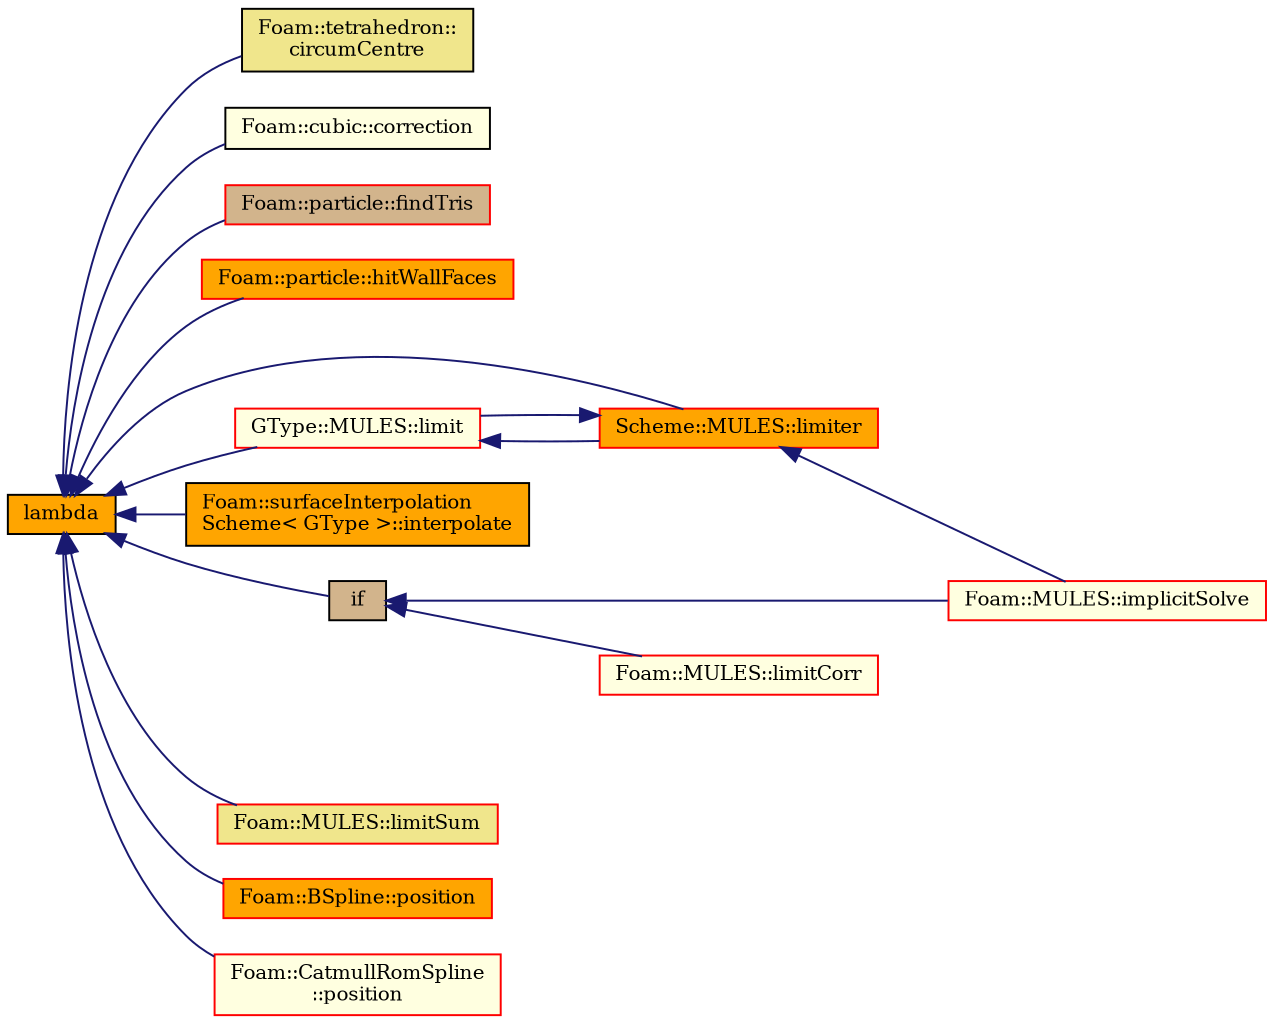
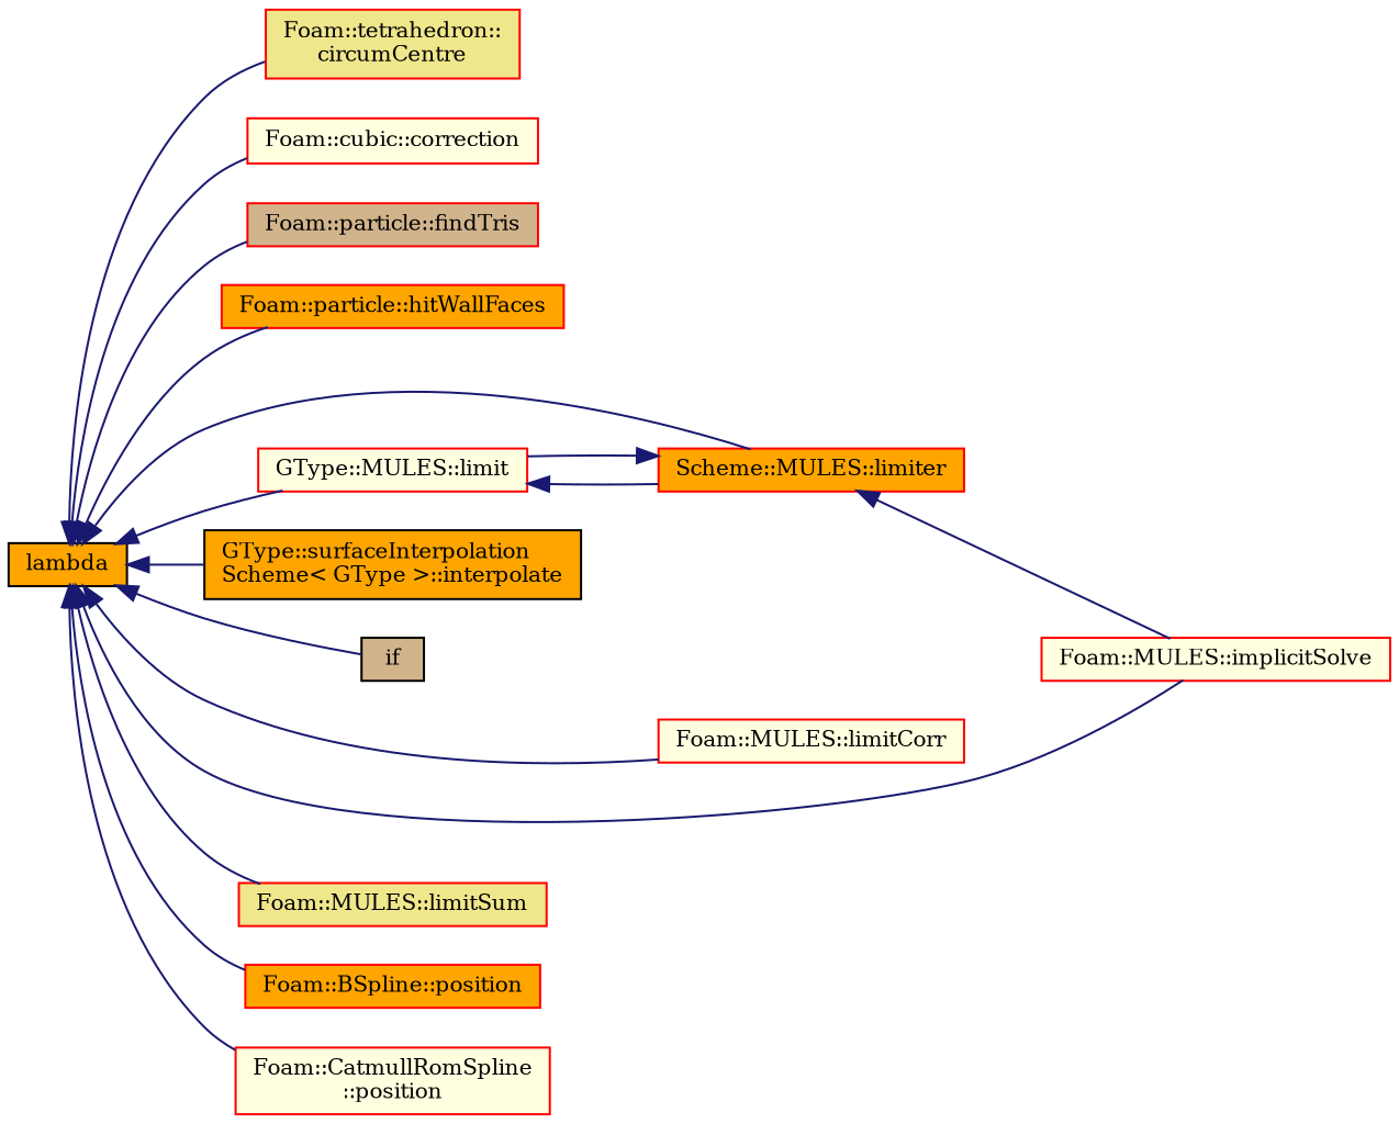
  digraph {
    fontname="DejaVu Serif"
    rankdir=LR
    node [color=red fillcolor=orange fontname="DejaVu Serif" fontsize=10 shape=record style=filled]
    edge [color=midnightblue dir=back fontname="DejaVu Serif" fontsize=10 labelfontname=Helvetica labelfontsize=10 style=solid]
    n1 [color=black fontcolor=black height=0.2 label=lambda width=0.4]
-   n2 [color=black fillcolor=khaki height=0.2 label="Foam::tetrahedron::\lcircumCentre" width=0.4]
-   n3 [color=black fillcolor=lightyellow height=0.2 label="Foam::cubic::correction" width=0.4]
+   n2 [fillcolor=khaki height=0.2 label="Foam::tetrahedron::\lcircumCentre" width=0.4]
+   n3 [fillcolor=lightyellow height=0.2 label="Foam::cubic::correction" width=0.4]
    n4 [fillcolor=tan height=0.2 label="Foam::particle::findTris" width=0.4]
    n5 [height=0.2 label="Foam::particle::hitWallFaces" width=0.4]
    n6 [color=black fillcolor=tan height=0.2 label=if width=0.4]
    n7 [fillcolor=lightyellow height=0.2 label="Foam::MULES::implicitSolve" width=0.4]
-   n8 [color=black height=0.2 label="Foam::surfaceInterpolation\lScheme\< GType \>::interpolate" width=0.4]
+   n8 [color=black height=0.2 label="GType::surfaceInterpolation\lScheme\< GType \>::interpolate" width=0.4]
    n9 [fillcolor=lightyellow height=0.2 label="GType::MULES::limit" width=0.4]
    n10 [height=0.2 label="Scheme::MULES::limiter" width=0.4]
    n11 [fillcolor=lightyellow height=0.2 label="Foam::MULES::limitCorr" width=0.4]
    n12 [fillcolor=khaki height=0.2 label="Foam::MULES::limitSum" width=0.4]
    n13 [height=0.2 label="Foam::BSpline::position" width=0.4]
    n14 [fillcolor=lightyellow height=0.2 label="Foam::CatmullRomSpline\l::position" width=0.4]
    n1 -> n2
    n1 -> n3
    n1 -> n4
    n1 -> n5
    n1 -> n6
-   n6 -> n7
+   n1 -> n7
    n1 -> n8
    n1 -> n9
    n1 -> n10
-   n6 -> n11
+   n1 -> n11
    n1 -> n12
    n1 -> n13
    n1 -> n14
    n9 -> n10
    n10 -> n7
    n10 -> n9
  }
